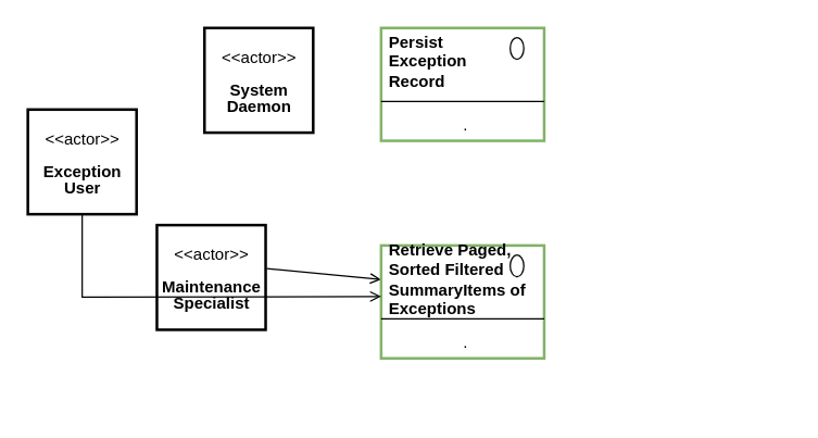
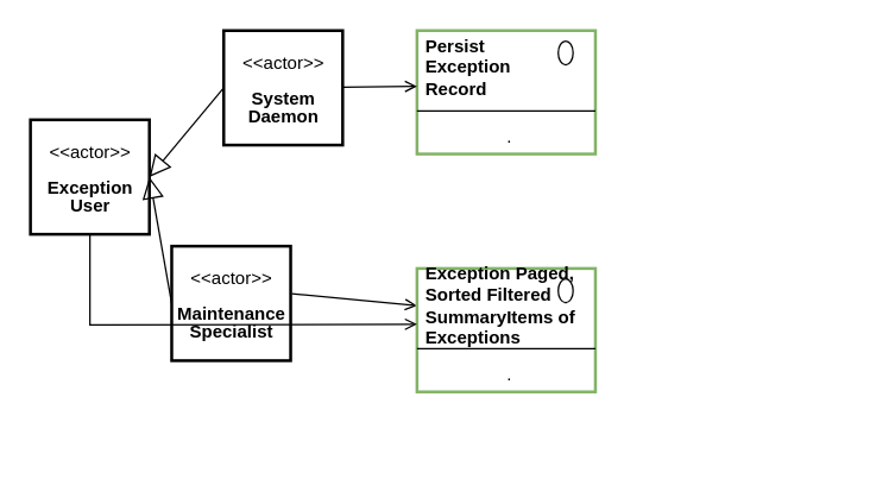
  <mxCell id="0" />
  <mxCell id="1" parent="0" />
+ <mxCell id="2" value="" style="endArrow=block;endFill=0;endSize=12;html=1;strokeColor=#000000;fontSize=10;entryX=1;entryY=0.5;entryDx=0;entryDy=0;exitX=0;exitY=0.5;exitDx=0;exitDy=0;" edge="1" parent="1" source="18" target="19"><mxGeometry width="160" relative="1" as="geometry"><mxPoint x="160" y="270" as="sourcePoint" /><mxPoint x="160" y="300" as="targetPoint" /></mxGeometry></mxCell>
  <mxCell id="3" value="" style="shape=image;html=1;verticalAlign=top;verticalLabelPosition=bottom;labelBackgroundColor=#ffffff;imageAspect=0;aspect=fixed;image=https://cdn1.iconfinder.com/data/icons/hawcons/32/699014-icon-28-information-128.png;shadow=0;dashed=0;fontFamily=Helvetica;fontSize=12;fontColor=#000000;align=center;strokeColor=#000000;fillColor=#505050;dashPattern=1 1;" vertex="1" parent="1"><mxGeometry x="560" y="280" width="20" height="20" as="geometry" /></mxCell>
  <mxCell id="4" style="edgeStyle=none;rounded=0;orthogonalLoop=1;jettySize=auto;html=1;entryX=0;entryY=0.5;entryDx=0;entryDy=0;endArrow=open;endFill=0;exitX=1.01;exitY=0.416;exitDx=0;exitDy=0;exitPerimeter=0;" edge="1" parent="1" source="5" target="7"><mxGeometry relative="1" as="geometry" /></mxCell>
  <mxCell id="5" value="&lt;p style=&quot;line-height: 100%&quot;&gt;&amp;lt;&amp;lt;actor&amp;gt;&amp;gt;&lt;br&gt;&lt;br&gt;&lt;b&gt;Maintenance &lt;br&gt;Specialist&lt;/b&gt;&lt;/p&gt;" style="text;html=1;align=center;verticalAlign=middle;dashed=0;strokeColor=#000000;strokeWidth=2;" vertex="1" parent="1"><mxGeometry x="115" y="165" width="80" height="77" as="geometry" /></mxCell>
  <mxCell id="6" value="" style="fontStyle=1;align=center;verticalAlign=top;childLayout=stackLayout;horizontal=1;horizontalStack=0;resizeParent=1;resizeParentMax=0;resizeLast=0;marginBottom=0;strokeColor=#82b366;strokeWidth=2;fillColor=none;" vertex="1" parent="1"><mxGeometry x="280" y="180" width="120" height="83" as="geometry" /></mxCell>
- <mxCell id="7" value="Retrieve Paged, &lt;br&gt;Sorted Filtered&lt;br&gt;SummaryItems of &lt;br&gt;Exceptions" style="html=1;align=left;spacingLeft=4;verticalAlign=middle;strokeColor=none;fillColor=none;fontStyle=1" vertex="1" parent="6"><mxGeometry width="120" height="50" as="geometry" /></mxCell>
+ <mxCell id="7" value="Exception Paged, &lt;br&gt;Sorted Filtered&lt;br&gt;SummaryItems of &lt;br&gt;Exceptions" style="html=1;align=left;spacingLeft=4;verticalAlign=middle;strokeColor=none;fillColor=none;fontStyle=1" vertex="1" parent="6"><mxGeometry width="120" height="50" as="geometry" /></mxCell>
  <mxCell id="8" value="" style="shape=ellipse;" vertex="1" parent="7"><mxGeometry x="1" width="10" height="16" relative="1" as="geometry"><mxPoint x="-25" y="7" as="offset" /></mxGeometry></mxCell>
  <mxCell id="9" value="" style="line;strokeWidth=1;fillColor=none;align=left;verticalAlign=middle;spacingTop=-1;spacingLeft=3;spacingRight=3;rotatable=0;labelPosition=right;points=[];portConstraint=eastwest;" vertex="1" parent="6"><mxGeometry y="50" width="120" height="8" as="geometry" /></mxCell>
  <mxCell id="10" value="." style="html=1;align=center;spacingLeft=4;verticalAlign=top;strokeColor=none;fillColor=none;" vertex="1" parent="6"><mxGeometry y="58" width="120" height="25" as="geometry" /></mxCell>
  <mxCell id="11" style="edgeStyle=none;rounded=0;orthogonalLoop=1;jettySize=auto;html=1;entryX=0;entryY=0.75;entryDx=0;entryDy=0;endArrow=open;endFill=0;exitX=0.5;exitY=1;exitDx=0;exitDy=0;" edge="1" parent="1" source="19" target="7"><mxGeometry relative="1" as="geometry"><mxPoint x="220" y="268.5" as="sourcePoint" /><Array as="points"><mxPoint x="60" y="218" /></Array></mxGeometry></mxCell>
  <mxCell id="12" value="" style="fontStyle=1;align=center;verticalAlign=top;childLayout=stackLayout;horizontal=1;horizontalStack=0;resizeParent=1;resizeParentMax=0;resizeLast=0;marginBottom=0;strokeColor=#82b366;strokeWidth=2;fillColor=none;" vertex="1" parent="1"><mxGeometry x="280" y="20" width="120" height="83" as="geometry" /></mxCell>
  <mxCell id="13" value="Persist &lt;br&gt;Exception&lt;br&gt;Record" style="html=1;align=left;spacingLeft=4;verticalAlign=middle;strokeColor=none;fillColor=none;fontStyle=1" vertex="1" parent="12"><mxGeometry width="120" height="50" as="geometry" /></mxCell>
  <mxCell id="14" value="" style="shape=ellipse;" vertex="1" parent="13"><mxGeometry x="1" width="10" height="16" relative="1" as="geometry"><mxPoint x="-25" y="7" as="offset" /></mxGeometry></mxCell>
  <mxCell id="15" value="" style="line;strokeWidth=1;fillColor=none;align=left;verticalAlign=middle;spacingTop=-1;spacingLeft=3;spacingRight=3;rotatable=0;labelPosition=right;points=[];portConstraint=eastwest;" vertex="1" parent="12"><mxGeometry y="50" width="120" height="8" as="geometry" /></mxCell>
  <mxCell id="16" value="." style="html=1;align=center;spacingLeft=4;verticalAlign=top;strokeColor=none;fillColor=none;" vertex="1" parent="12"><mxGeometry y="58" width="120" height="25" as="geometry" /></mxCell>
+ <mxCell id="17" style="edgeStyle=none;rounded=0;orthogonalLoop=1;jettySize=auto;html=1;entryX=0;entryY=0.75;entryDx=0;entryDy=0;endArrow=open;endFill=0;" edge="1" parent="1" source="18" target="13"><mxGeometry relative="1" as="geometry" /></mxCell>
  <mxCell id="18" value="&lt;p style=&quot;line-height: 100%&quot;&gt;&amp;lt;&amp;lt;actor&amp;gt;&amp;gt;&lt;br&gt;&lt;br&gt;&lt;b&gt;System &lt;br&gt;Daemon&lt;/b&gt;&lt;/p&gt;" style="text;html=1;align=center;verticalAlign=middle;dashed=0;strokeColor=#000000;strokeWidth=2;" vertex="1" parent="1"><mxGeometry x="150" y="20" width="80" height="77" as="geometry" /></mxCell>
  <mxCell id="19" value="&lt;p style=&quot;line-height: 100%&quot;&gt;&amp;lt;&amp;lt;actor&amp;gt;&amp;gt;&lt;br&gt;&lt;br&gt;&lt;b&gt;Exception&lt;br&gt;User&lt;/b&gt;&lt;/p&gt;" style="text;html=1;align=center;verticalAlign=middle;dashed=0;strokeColor=#000000;strokeWidth=2;" vertex="1" parent="1"><mxGeometry x="20" y="80" width="80" height="77" as="geometry" /></mxCell>
+ <mxCell id="20" value="" style="endArrow=block;endFill=0;endSize=12;html=1;strokeColor=#000000;fontSize=10;entryX=1;entryY=0.5;entryDx=0;entryDy=0;exitX=0;exitY=0.5;exitDx=0;exitDy=0;" edge="1" parent="1" source="5" target="19"><mxGeometry width="160" relative="1" as="geometry"><mxPoint x="150" y="68.5" as="sourcePoint" /><mxPoint x="110" y="128.5" as="targetPoint" /></mxGeometry></mxCell>
